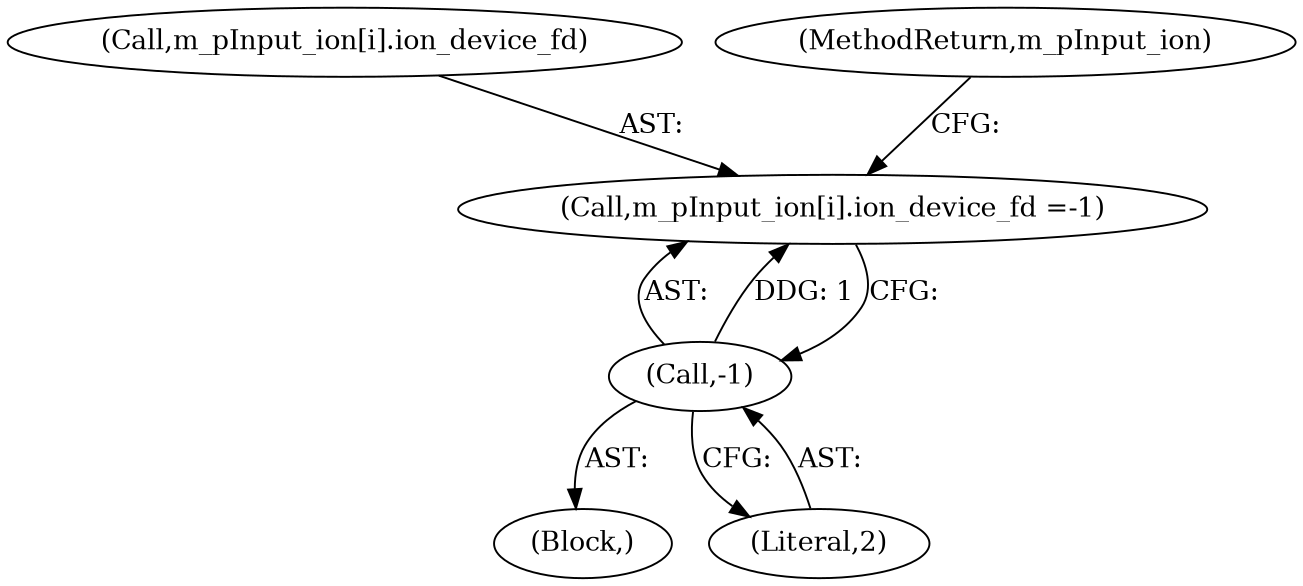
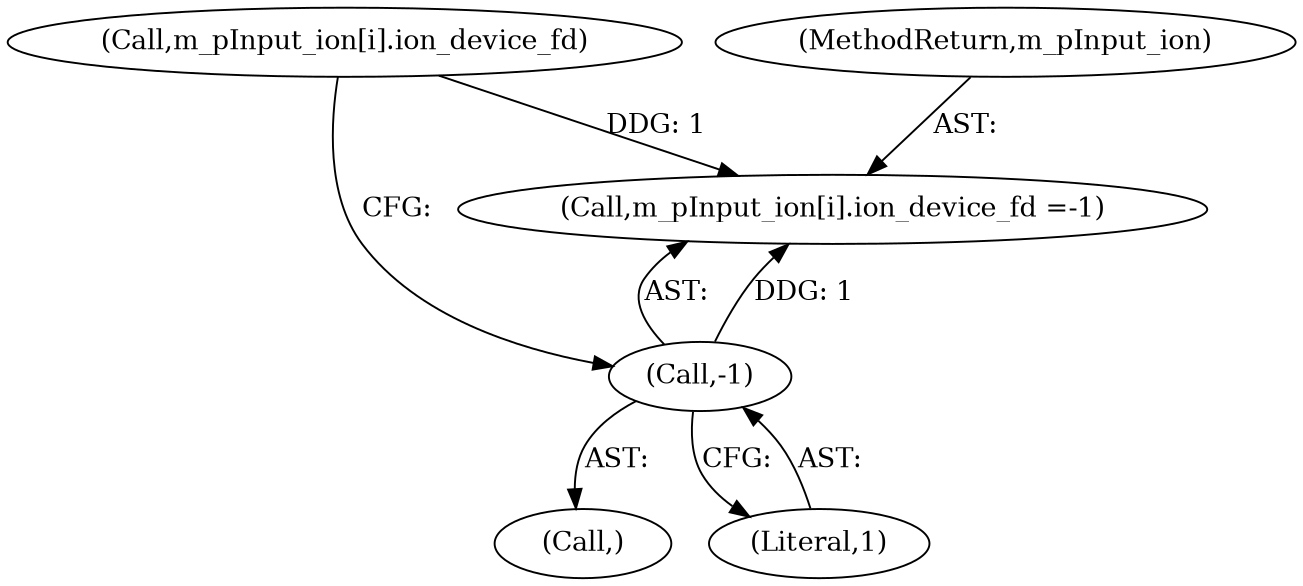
  digraph {
    n1 [label="(Call,m_pInput_ion[i].ion_device_fd =-1)"]
    n2 [label="(Call,-1)"]
-   n3 [label="(Block,)"]
-   n4 [label="(Literal,2)"]
+   n3 [label="(Call,)"]
+   n4 [label="(Literal,1)"]
    n5 [label="(Call,m_pInput_ion[i].ion_device_fd)"]
    n6 [label="(MethodReturn,m_pInput_ion)"]
-   n1 -> n2 [label="CFG: "]
+   n5 -> n2 [label="CFG: "]
    n2 -> n1 [label="AST: "]
    n2 -> n1 [label="DDG: 1"]
    n2 -> n3 [label="AST: "]
    n2 -> n4 [label="CFG: "]
    n4 -> n2 [label="AST: "]
-   n5 -> n1 [label="AST: "]
-   n6 -> n1 [label="CFG: "]
+   n5 -> n1 [label="DDG: 1"]
+   n6 -> n1 [label="AST: "]
  }
